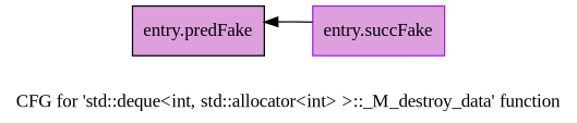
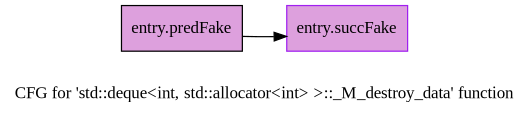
  digraph {
    label="CFG for 'std::deque\<int, std::allocator\<int\> \>::_M_destroy_data' function"
    rankdir=LR
    fontname="Liberation Serif"
    node [shape=record style=filled fillcolor=plum fontname="Liberation Serif"]
    n1 [label="{entry.predFake}" color=black]
    n2 [filename="/proj/xbuilds/2019.2_0801_1/installs/lin64/Vivado/HEAD/tps/lnx64/gcc-6.2.0/lib/gcc/x86_64-pc-linux-gnu/6.2.0/../../../../include/c++/6.2.0/bits/stl_deque.h" label="{entry.succFake}" linenumber=2036 color=purple]
-   n2 -> n1 [filename="/proj/xbuilds/2019.2_0801_1/installs/lin64/Vivado/HEAD/tps/lnx64/gcc-6.2.0/lib/gcc/x86_64-pc-linux-gnu/6.2.0/../../../../include/c++/6.2.0/bits/stl_deque.h" fontname="Liberation Serif"]
+   n1 -> n2 [filename="/proj/xbuilds/2019.2_0801_1/installs/lin64/Vivado/HEAD/tps/lnx64/gcc-6.2.0/lib/gcc/x86_64-pc-linux-gnu/6.2.0/../../../../include/c++/6.2.0/bits/stl_deque.h" fontname="Liberation Serif"]
  }
